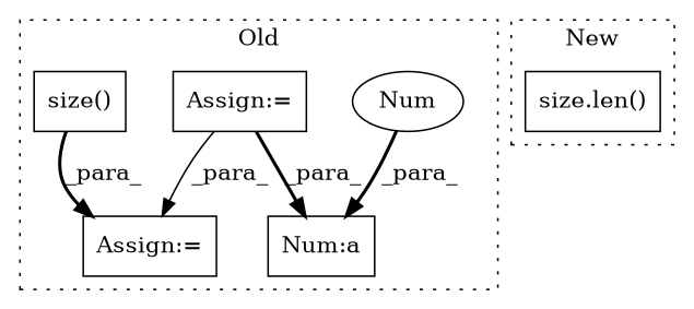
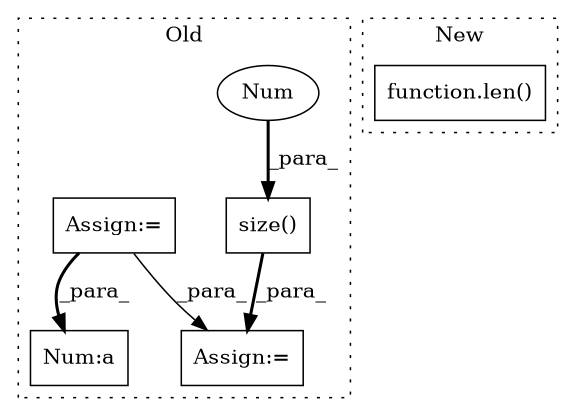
  digraph {
    node [a=75 l=3 shape=box]
    edge [style=bold]
    n1 [l="12,1" label="size()" s="4175,4188"]
    n2 [a=76 l=1 label=Num s=4187 shape=ellipse]
    n3 [a=68 l=4 label="Assign:=" s=4171]
    n4 [a=68 label="Assign:=" s=3775]
    n5 [a=82 label="Num:a" s=4270]
-   n6 [l="4,1" label="size.len()" s="4219,4241"]
+   n6 [l="4,1" label="function.len()" s="4219,4241"]
    subgraph cluster_1 {
      label=Old
      style=dotted
      n1
      n2
      n3
      n4
      n5
    }
    subgraph cluster_2 {
      label=New
      style=dotted
      n6
    }
    n1 -> n3 [label=_para_]
-   n2 -> n5 [label=_para_]
+   n2 -> n1 [label=_para_]
    n4 -> n3 [label=_para_ style=solid]
    n4 -> n5 [label=_para_]
  }
